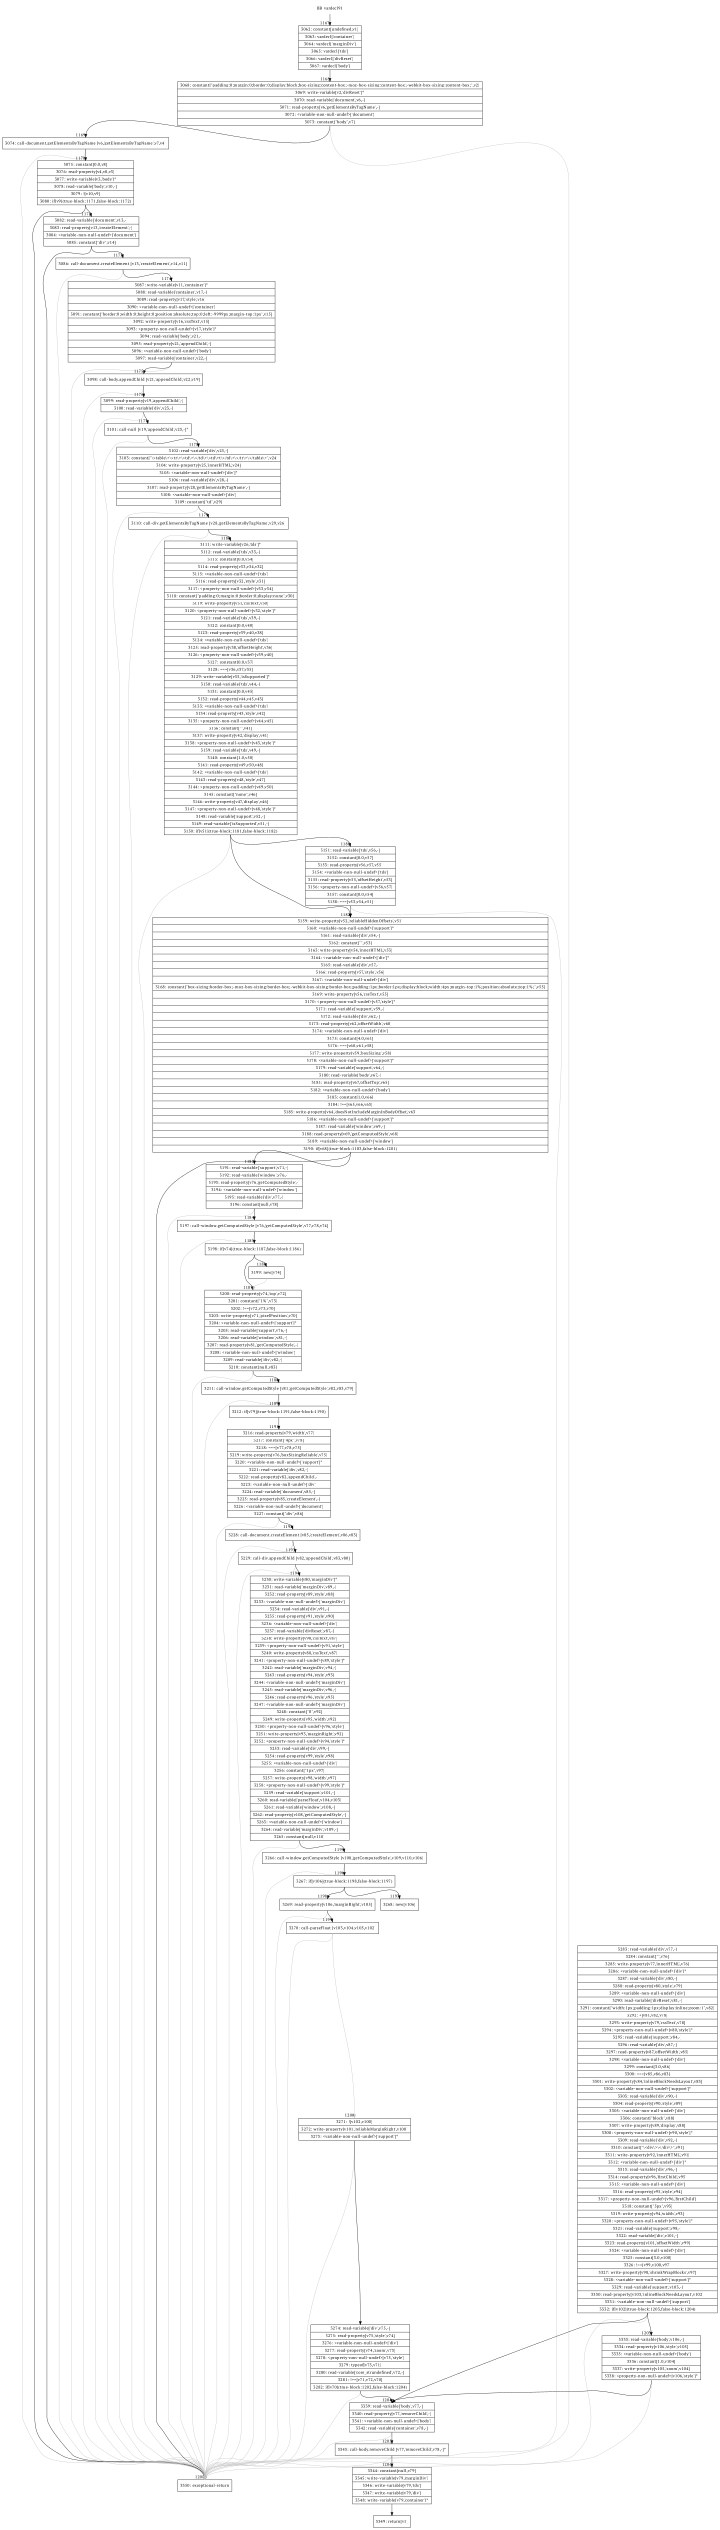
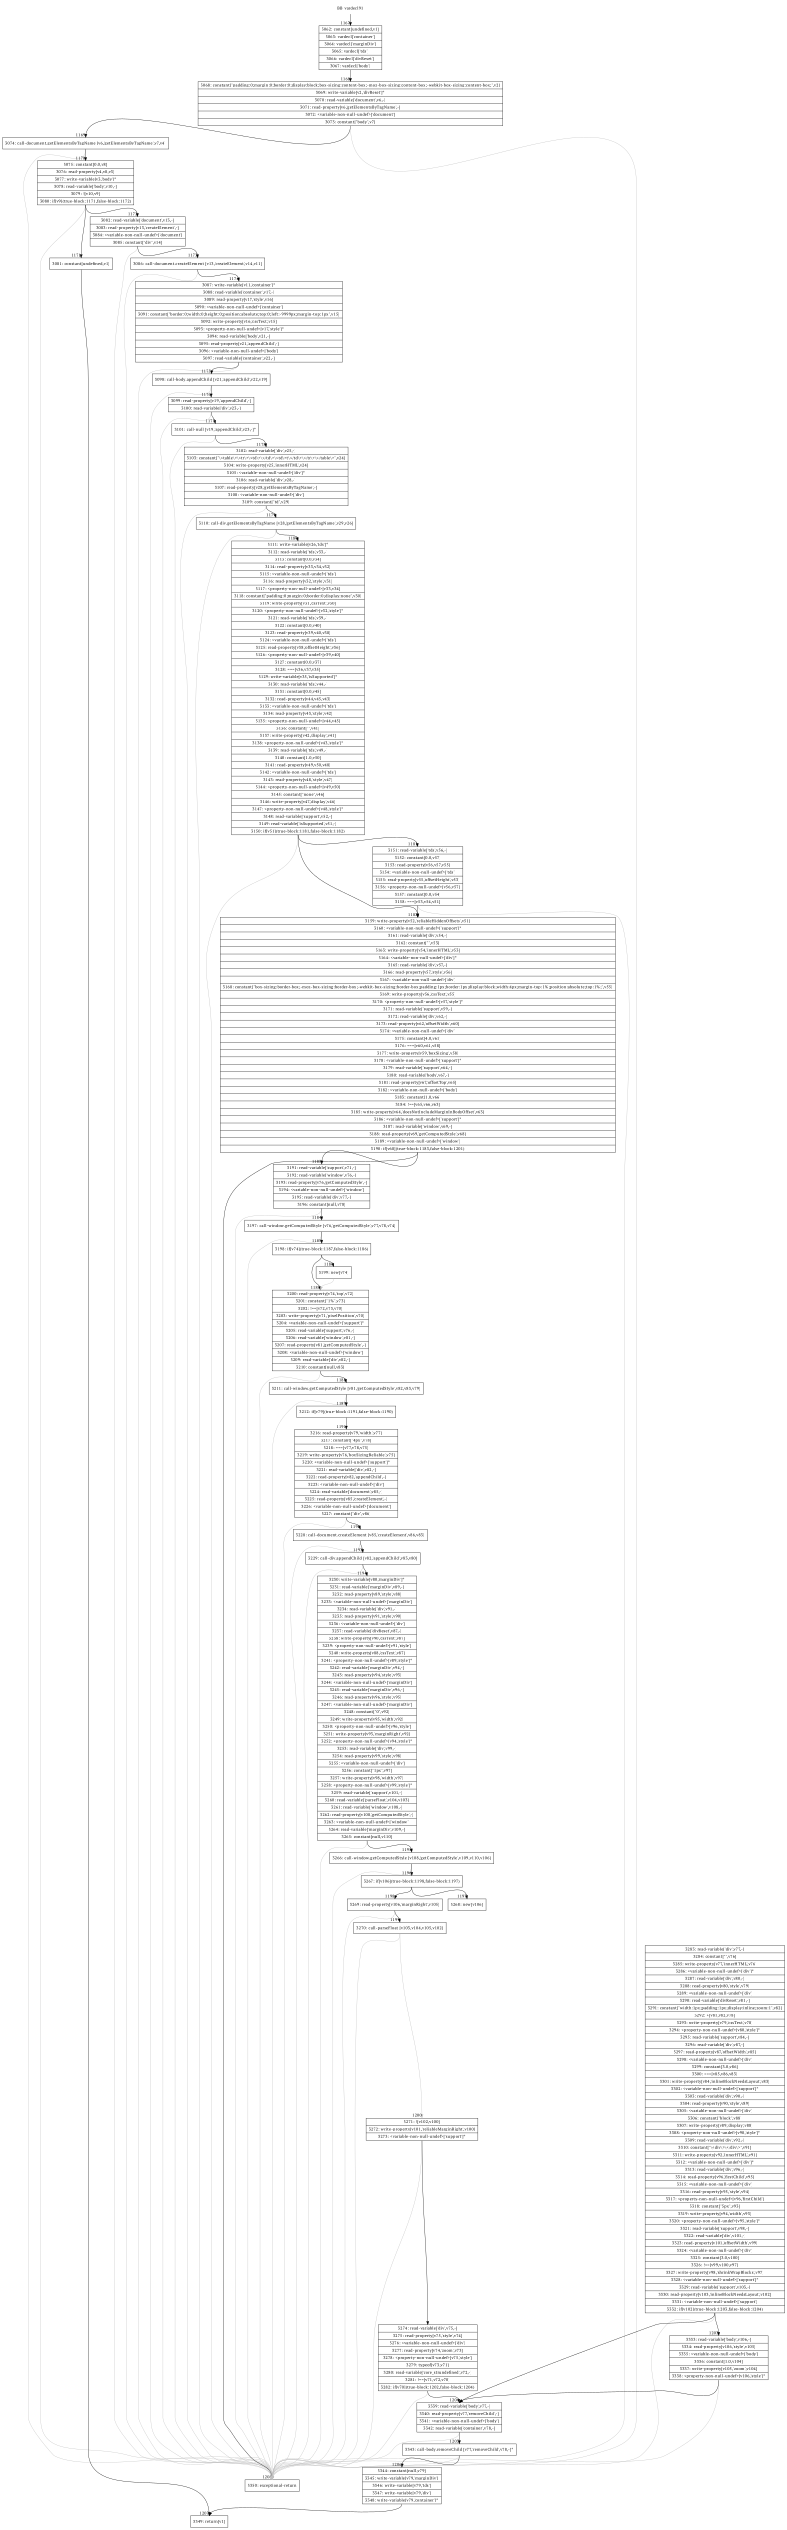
  digraph {
    fontname="PT Serif"
    rankdir=TD
    node [fontname="PT Serif" shape=record]
    edge [fontname="PT Serif" headport=n tailport=s]
    n1 [label=BB_vardecl91 shape=none]
    n2 [label="{3062: constant[undefined,v1]|3063: vardecl['container']|3064: vardecl['marginDiv']|3065: vardecl['tds']|3066: vardecl['divReset']|3067: vardecl['body']}"]
    n3 [label="{3068: constant[\"padding:0;margin:0;border:0;display:block;box-sizing:content-box;-moz-box-sizing:content-box;-webkit-box-sizing:content-box;\",v2]|3069: write-variable[v2,'divReset']*|3070: read-variable['document',v6,-]|3071: read-property[v6,'getElementsByTagName',-]|3072: \<variable-non-null-undef\>['document']|3073: constant[\"body\",v7]}"]
    n4 [label="{3074: call-document.getElementsByTagName [v6,'getElementsByTagName',v7,v4]}"]
    n5 [label="{3350: exceptional-return}"]
    n6 [label="{3075: constant[0.0,v8]|3076: read-property[v4,v8,v3]|3077: write-variable[v3,'body']*|3078: read-variable['body',v10,-]|3079: ![v10,v9]|3080: if[v9](true-block:1171,false-block:1172)}"]
+   n7 [label="{3081: constant[undefined,v1]}"]
    n8 [label="{3082: read-variable['document',v13,-]|3083: read-property[v13,'createElement',-]|3084: \<variable-non-null-undef\>['document']|3085: constant[\"div\",v14]}"]
    n9 [label="{3349: return[v1]}"]
    n10 [label="{3086: call-document.createElement [v13,'createElement',v14,v11]}"]
    n11 [label="{3087: write-variable[v11,'container']*|3088: read-variable['container',v17,-]|3089: read-property[v17,'style',v16]|3090: \<variable-non-null-undef\>['container']|3091: constant[\"border:0;width:0;height:0;position:absolute;top:0;left:-9999px;margin-top:1px\",v15]|3092: write-property[v16,'cssText',v15]|3093: \<property-non-null-undef\>[v17,'style']*|3094: read-variable['body',v21,-]|3095: read-property[v21,'appendChild',-]|3096: \<variable-non-null-undef\>['body']|3097: read-variable['container',v22,-]}"]
    n12 [label="{3098: call-body.appendChild [v21,'appendChild',v22,v19]}"]
    n13 [label="{3099: read-property[v19,'appendChild',-]|3100: read-variable['div',v23,-]}"]
    n14 [label="{3101: call-null [v19,'appendChild',v23,-]*}"]
    n15 [label="{3102: read-variable['div',v25,-]|3103: constant[\"\\\<table\\\>\\\<tr\\\>\\\<td\\\>\\\</td\\\>\\\<td\\\>t\\\</td\\\>\\\</tr\\\>\\\</table\\\>\",v24]|3104: write-property[v25,'innerHTML',v24]|3105: \<variable-non-null-undef\>['div']*|3106: read-variable['div',v28,-]|3107: read-property[v28,'getElementsByTagName',-]|3108: \<variable-non-null-undef\>['div']|3109: constant[\"td\",v29]}"]
    n16 [label="{3110: call-div.getElementsByTagName [v28,'getElementsByTagName',v29,v26]}"]
    n17 [label="{3111: write-variable[v26,'tds']*|3112: read-variable['tds',v33,-]|3113: constant[0.0,v34]|3114: read-property[v33,v34,v32]|3115: \<variable-non-null-undef\>['tds']|3116: read-property[v32,'style',v31]|3117: \<property-non-null-undef\>[v33,v34]|3118: constant[\"padding:0;margin:0;border:0;display:none\",v30]|3119: write-property[v31,'cssText',v30]|3120: \<property-non-null-undef\>[v32,'style']*|3121: read-variable['tds',v39,-]|3122: constant[0.0,v40]|3123: read-property[v39,v40,v38]|3124: \<variable-non-null-undef\>['tds']|3125: read-property[v38,'offsetHeight',v36]|3126: \<property-non-null-undef\>[v39,v40]|3127: constant[0.0,v37]|3128: ===[v36,v37,v35]|3129: write-variable[v35,'isSupported']*|3130: read-variable['tds',v44,-]|3131: constant[0.0,v45]|3132: read-property[v44,v45,v43]|3133: \<variable-non-null-undef\>['tds']|3134: read-property[v43,'style',v42]|3135: \<property-non-null-undef\>[v44,v45]|3136: constant[\"\",v41]|3137: write-property[v42,'display',v41]|3138: \<property-non-null-undef\>[v43,'style']*|3139: read-variable['tds',v49,-]|3140: constant[1.0,v50]|3141: read-property[v49,v50,v48]|3142: \<variable-non-null-undef\>['tds']|3143: read-property[v48,'style',v47]|3144: \<property-non-null-undef\>[v49,v50]|3145: constant[\"none\",v46]|3146: write-property[v47,'display',v46]|3147: \<property-non-null-undef\>[v48,'style']*|3148: read-variable['support',v52,-]|3149: read-variable['isSupported',v51,-]|3150: if[v51](true-block:1181,false-block:1182)}"]
    n18 [label="{3159: write-property[v52,'reliableHiddenOffsets',v51]|3160: \<variable-non-null-undef\>['support']*|3161: read-variable['div',v54,-]|3162: constant[\"\",v53]|3163: write-property[v54,'innerHTML',v53]|3164: \<variable-non-null-undef\>['div']*|3165: read-variable['div',v57,-]|3166: read-property[v57,'style',v56]|3167: \<variable-non-null-undef\>['div']|3168: constant[\"box-sizing:border-box;-moz-box-sizing:border-box;-webkit-box-sizing:border-box;padding:1px;border:1px;display:block;width:4px;margin-top:1%;position:absolute;top:1%;\",v55]|3169: write-property[v56,'cssText',v55]|3170: \<property-non-null-undef\>[v57,'style']*|3171: read-variable['support',v59,-]|3172: read-variable['div',v62,-]|3173: read-property[v62,'offsetWidth',v60]|3174: \<variable-non-null-undef\>['div']|3175: constant[4.0,v61]|3176: ===[v60,v61,v58]|3177: write-property[v59,'boxSizing',v58]|3178: \<variable-non-null-undef\>['support']*|3179: read-variable['support',v64,-]|3180: read-variable['body',v67,-]|3181: read-property[v67,'offsetTop',v65]|3182: \<variable-non-null-undef\>['body']|3183: constant[1.0,v66]|3184: !==[v65,v66,v63]|3185: write-property[v64,'doesNotIncludeMarginInBodyOffset',v63]|3186: \<variable-non-null-undef\>['support']*|3187: read-variable['window',v69,-]|3188: read-property[v69,'getComputedStyle',v68]|3189: \<variable-non-null-undef\>['window']|3190: if[v68](true-block:1183,false-block:1201)}"]
    n19 [label="{3151: read-variable['tds',v56,-]|3152: constant[0.0,v57]|3153: read-property[v56,v57,v55]|3154: \<variable-non-null-undef\>['tds']|3155: read-property[v55,'offsetHeight',v53]|3156: \<property-non-null-undef\>[v56,v57]|3157: constant[0.0,v54]|3158: ===[v53,v54,v51]}"]
    n20 [label="{3191: read-variable['support',v71,-]|3192: read-variable['window',v76,-]|3193: read-property[v76,'getComputedStyle',-]|3194: \<variable-non-null-undef\>['window']|3195: read-variable['div',v77,-]|3196: constant[null,v78]}"]
    n21 [label="{3197: call-window.getComputedStyle [v76,'getComputedStyle',v77,v78,v74]}"]
    n22 [label="{3274: read-variable['div',v75,-]|3275: read-property[v75,'style',v74]|3276: \<variable-non-null-undef\>['div']|3277: read-property[v74,'zoom',v73]|3278: \<property-non-null-undef\>[v75,'style']|3279: typeof[v73,v71]|3280: read-variable['core_strundefined',v72,-]|3281: !==[v71,v72,v70]|3282: if[v70](true-block:1202,false-block:1204)}"]
    n23 [label="{3339: read-variable['body',v77,-]|3340: read-property[v77,'removeChild',-]|3341: \<variable-non-null-undef\>['body']|3342: read-variable['container',v78,-]}"]
    n24 [label="{3198: if[v74](true-block:1187,false-block:1186)}"]
    n25 [label="{3283: read-variable['div',v77,-]|3284: constant[\"\",v76]|3285: write-property[v77,'innerHTML',v76]|3286: \<variable-non-null-undef\>['div']*|3287: read-variable['div',v80,-]|3288: read-property[v80,'style',v79]|3289: \<variable-non-null-undef\>['div']|3290: read-variable['divReset',v81,-]|3291: constant[\"width:1px;padding:1px;display:inline;zoom:1\",v82]|3292: +[v81,v82,v78]|3293: write-property[v79,'cssText',v78]|3294: \<property-non-null-undef\>[v80,'style']*|3295: read-variable['support',v84,-]|3296: read-variable['div',v87,-]|3297: read-property[v87,'offsetWidth',v85]|3298: \<variable-non-null-undef\>['div']|3299: constant[3.0,v86]|3300: ===[v85,v86,v83]|3301: write-property[v84,'inlineBlockNeedsLayout',v83]|3302: \<variable-non-null-undef\>['support']*|3303: read-variable['div',v90,-]|3304: read-property[v90,'style',v89]|3305: \<variable-non-null-undef\>['div']|3306: constant[\"block\",v88]|3307: write-property[v89,'display',v88]|3308: \<property-non-null-undef\>[v90,'style']*|3309: read-variable['div',v92,-]|3310: constant[\"\\\<div\\\>\\\</div\\\>\",v91]|3311: write-property[v92,'innerHTML',v91]|3312: \<variable-non-null-undef\>['div']*|3313: read-variable['div',v96,-]|3314: read-property[v96,'firstChild',v95]|3315: \<variable-non-null-undef\>['div']|3316: read-property[v95,'style',v94]|3317: \<property-non-null-undef\>[v96,'firstChild']|3318: constant[\"5px\",v93]|3319: write-property[v94,'width',v93]|3320: \<property-non-null-undef\>[v95,'style']*|3321: read-variable['support',v98,-]|3322: read-variable['div',v101,-]|3323: read-property[v101,'offsetWidth',v99]|3324: \<variable-non-null-undef\>['div']|3325: constant[3.0,v100]|3326: !==[v99,v100,v97]|3327: write-property[v98,'shrinkWrapBlocks',v97]|3328: \<variable-non-null-undef\>['support']*|3329: read-variable['support',v103,-]|3330: read-property[v103,'inlineBlockNeedsLayout',v102]|3331: \<variable-non-null-undef\>['support']|3332: if[v102](true-block:1203,false-block:1204)}"]
    n26 [label="{3333: read-variable['body',v106,-]|3334: read-property[v106,'style',v105]|3335: \<variable-non-null-undef\>['body']|3336: constant[1.0,v104]|3337: write-property[v105,'zoom',v104]|3338: \<property-non-null-undef\>[v106,'style']*}"]
    n27 [label="{3343: call-body.removeChild [v77,'removeChild',v78,-]*}"]
    n28 [label="{3200: read-property[v74,'top',v72]|3201: constant[\"1%\",v73]|3202: !==[v72,v73,v70]|3203: write-property[v71,'pixelPosition',v70]|3204: \<variable-non-null-undef\>['support']*|3205: read-variable['support',v76,-]|3206: read-variable['window',v81,-]|3207: read-property[v81,'getComputedStyle',-]|3208: \<variable-non-null-undef\>['window']|3209: read-variable['div',v82,-]|3210: constant[null,v83]}"]
    n29 [label="{3199: new[v74]}"]
    n30 [label="{3211: call-window.getComputedStyle [v81,'getComputedStyle',v82,v83,v79]}"]
    n31 [label="{3212: if[v79](true-block:1191,false-block:1190)}"]
    n32 [label="{3216: read-property[v79,'width',v77]|3217: constant[\"4px\",v78]|3218: ===[v77,v78,v75]|3219: write-property[v76,'boxSizingReliable',v75]|3220: \<variable-non-null-undef\>['support']*|3221: read-variable['div',v82,-]|3222: read-property[v82,'appendChild',-]|3223: \<variable-non-null-undef\>['div']|3224: read-variable['document',v85,-]|3225: read-property[v85,'createElement',-]|3226: \<variable-non-null-undef\>['document']|3227: constant[\"div\",v86]}"]
    n33 [label="{3228: call-document.createElement [v85,'createElement',v86,v83]}"]
    n34 [label="{3229: call-div.appendChild [v82,'appendChild',v83,v80]}"]
    n35 [label="{3230: write-variable[v80,'marginDiv']*|3231: read-variable['marginDiv',v89,-]|3232: read-property[v89,'style',v88]|3233: \<variable-non-null-undef\>['marginDiv']|3234: read-variable['div',v91,-]|3235: read-property[v91,'style',v90]|3236: \<variable-non-null-undef\>['div']|3237: read-variable['divReset',v87,-]|3238: write-property[v90,'cssText',v87]|3239: \<property-non-null-undef\>[v91,'style']|3240: write-property[v88,'cssText',v87]|3241: \<property-non-null-undef\>[v89,'style']*|3242: read-variable['marginDiv',v94,-]|3243: read-property[v94,'style',v93]|3244: \<variable-non-null-undef\>['marginDiv']|3245: read-variable['marginDiv',v96,-]|3246: read-property[v96,'style',v95]|3247: \<variable-non-null-undef\>['marginDiv']|3248: constant[\"0\",v92]|3249: write-property[v95,'width',v92]|3250: \<property-non-null-undef\>[v96,'style']|3251: write-property[v93,'marginRight',v92]|3252: \<property-non-null-undef\>[v94,'style']*|3253: read-variable['div',v99,-]|3254: read-property[v99,'style',v98]|3255: \<variable-non-null-undef\>['div']|3256: constant[\"1px\",v97]|3257: write-property[v98,'width',v97]|3258: \<property-non-null-undef\>[v99,'style']*|3259: read-variable['support',v101,-]|3260: read-variable['parseFloat',v104,v103]|3261: read-variable['window',v108,-]|3262: read-property[v108,'getComputedStyle',-]|3263: \<variable-non-null-undef\>['window']|3264: read-variable['marginDiv',v109,-]|3265: constant[null,v110]}"]
    n36 [label="{3266: call-window.getComputedStyle [v108,'getComputedStyle',v109,v110,v106]}"]
    n37 [label="{3267: if[v106](true-block:1198,false-block:1197)}"]
    n38 [label="{3269: read-property[v106,'marginRight',v105]}"]
    n39 [label="{3268: new[v106]}"]
    n40 [label="{3270: call-parseFloat [v103,v104,v105,v102]}"]
    n41 [label="{3271: ![v102,v100]|3272: write-property[v101,'reliableMarginRight',v100]|3273: \<variable-non-null-undef\>['support']*}"]
    n42 [label="{3344: constant[null,v79]|3345: write-variable[v79,'marginDiv']|3346: write-variable[v79,'tds']|3347: write-variable[v79,'div']|3348: write-variable[v79,'container']*}"]
    n1 -> n2 [headlabel="    1167"]
    n2 -> n3 [headlabel="      1168"]
    n3 -> n4 [headlabel="      1169"]
    n3 -> n5 [color=gray headlabel="      1208"]
    n4 -> n5 [color=gray]
    n4 -> n6 [headlabel="      1170"]
-   n6 -> n5 [color=black]
+   n6 -> n5 [color=gray]
+   n6 -> n7 [headlabel="      1171"]
    n6 -> n8 [headlabel="      1172"]
-   n8 -> n5 [color=black]
+   n7 -> n9 [headlabel="      1207"]
+   n8 -> n5 [color=gray]
    n8 -> n10 [headlabel="      1173"]
    n10 -> n5 [color=gray]
    n10 -> n11 [headlabel="      1174"]
    n11 -> n5 [color=gray]
    n11 -> n12 [headlabel="      1175"]
    n12 -> n5 [color=gray]
    n12 -> n13 [headlabel="      1176"]
    n13 -> n5 [color=gray]
    n13 -> n14 [headlabel="      1177"]
    n14 -> n5 [color=gray]
    n14 -> n15 [headlabel="      1178"]
    n15 -> n5 [color=gray]
    n15 -> n16 [headlabel="      1179"]
    n16 -> n5 [color=gray]
    n16 -> n17 [headlabel="      1180"]
    n17 -> n5 [color=gray]
    n17 -> n18 [headlabel="      1182"]
    n17 -> n19 [headlabel="      1181"]
    n18 -> n5 [color=black]
    n18 -> n20 [headlabel="      1183"]
    n19 -> n5 [color=gray]
    n19 -> n18
    n20 -> n5 [color=gray]
    n20 -> n21 [headlabel="      1184"]
    n21 -> n5 [color=gray]
    n21 -> n24 [headlabel="      1185"]
    n22 -> n5 [color=gray]
    n22 -> n23 [headlabel="      1204"]
    n23 -> n5 [color=gray]
    n23 -> n27 [headlabel="      1205"]
    n24 -> n28 [headlabel="      1187"]
    n24 -> n29 [headlabel="      1186"]
    n25 -> n5 [color=gray]
    n25 -> n23
    n25 -> n26 [headlabel="      1203"]
    n26 -> n5 [color=gray]
    n26 -> n23
    n27 -> n5 [color=gray]
    n27 -> n42 [headlabel="      1206"]
    n28 -> n5 [color=gray]
    n28 -> n30 [headlabel="      1188"]
    n29 -> n28 [color=gray]
    n30 -> n5 [color=gray]
    n30 -> n31 [headlabel="      1189"]
    n31 -> n32 [headlabel="      1191"]
    n32 -> n5 [color=gray]
    n32 -> n33 [headlabel="      1192"]
    n33 -> n5 [color=gray]
    n33 -> n34 [headlabel="      1193"]
    n34 -> n5 [color=gray]
    n34 -> n35 [headlabel="      1194"]
    n35 -> n5 [color=gray]
    n35 -> n36 [headlabel="      1195"]
    n36 -> n5 [color=gray]
    n36 -> n37 [headlabel="      1196"]
    n37 -> n38 [headlabel="      1198"]
    n37 -> n39 [headlabel="      1197"]
    n38 -> n5 [color=gray]
    n38 -> n40 [headlabel="      1199"]
    n40 -> n5 [color=gray]
    n40 -> n41 [color=gray headlabel="      1200"]
    n41 -> n5 [color=gray]
    n41 -> n22
    n42 -> n9
  }
